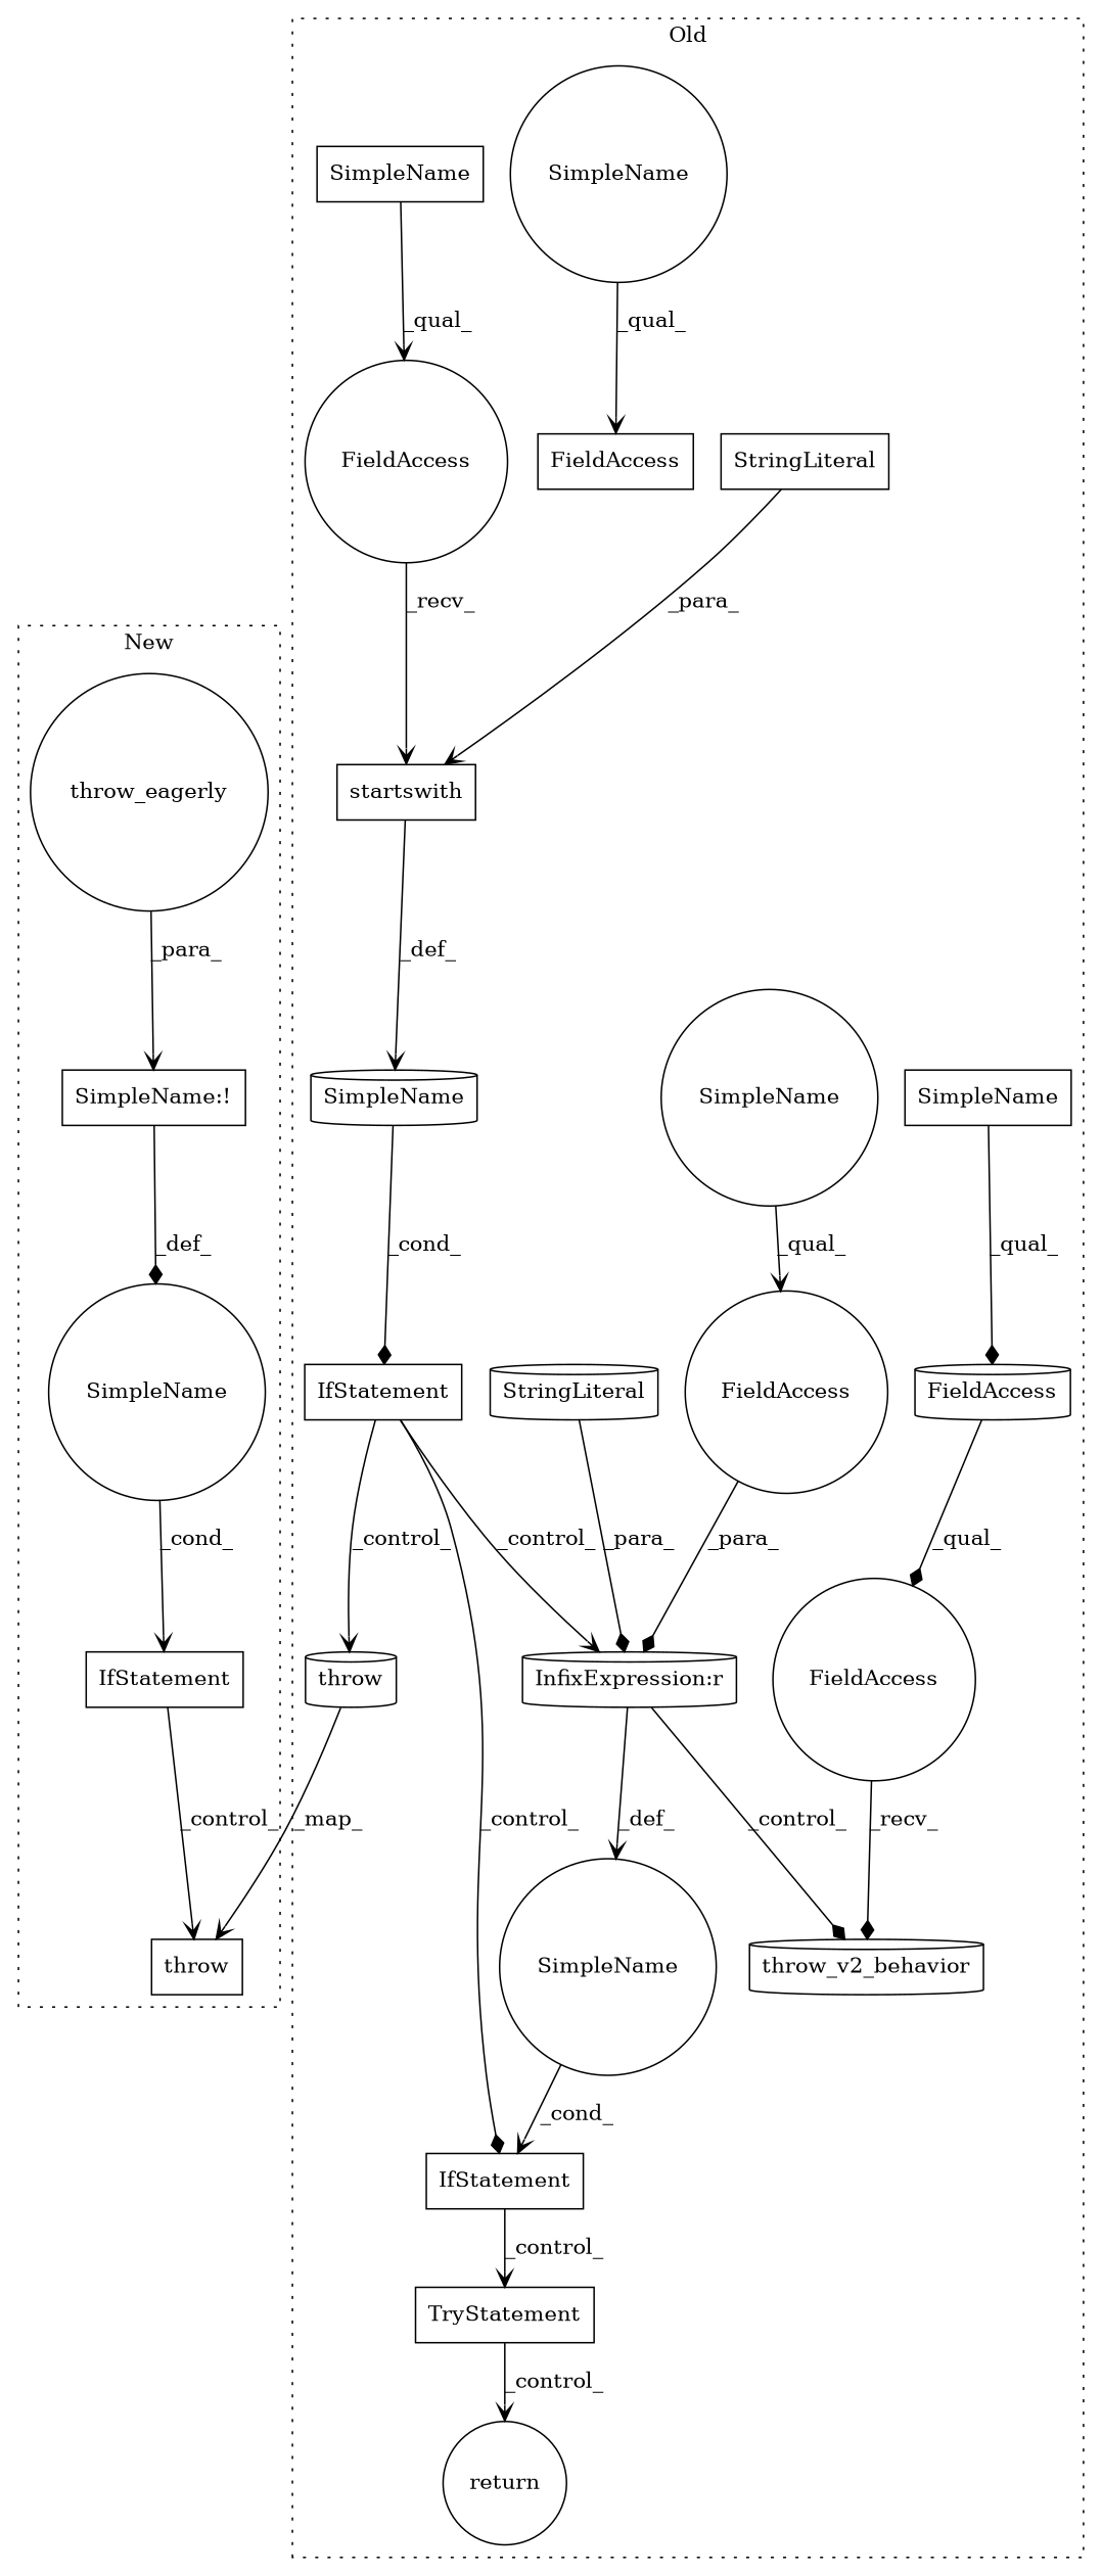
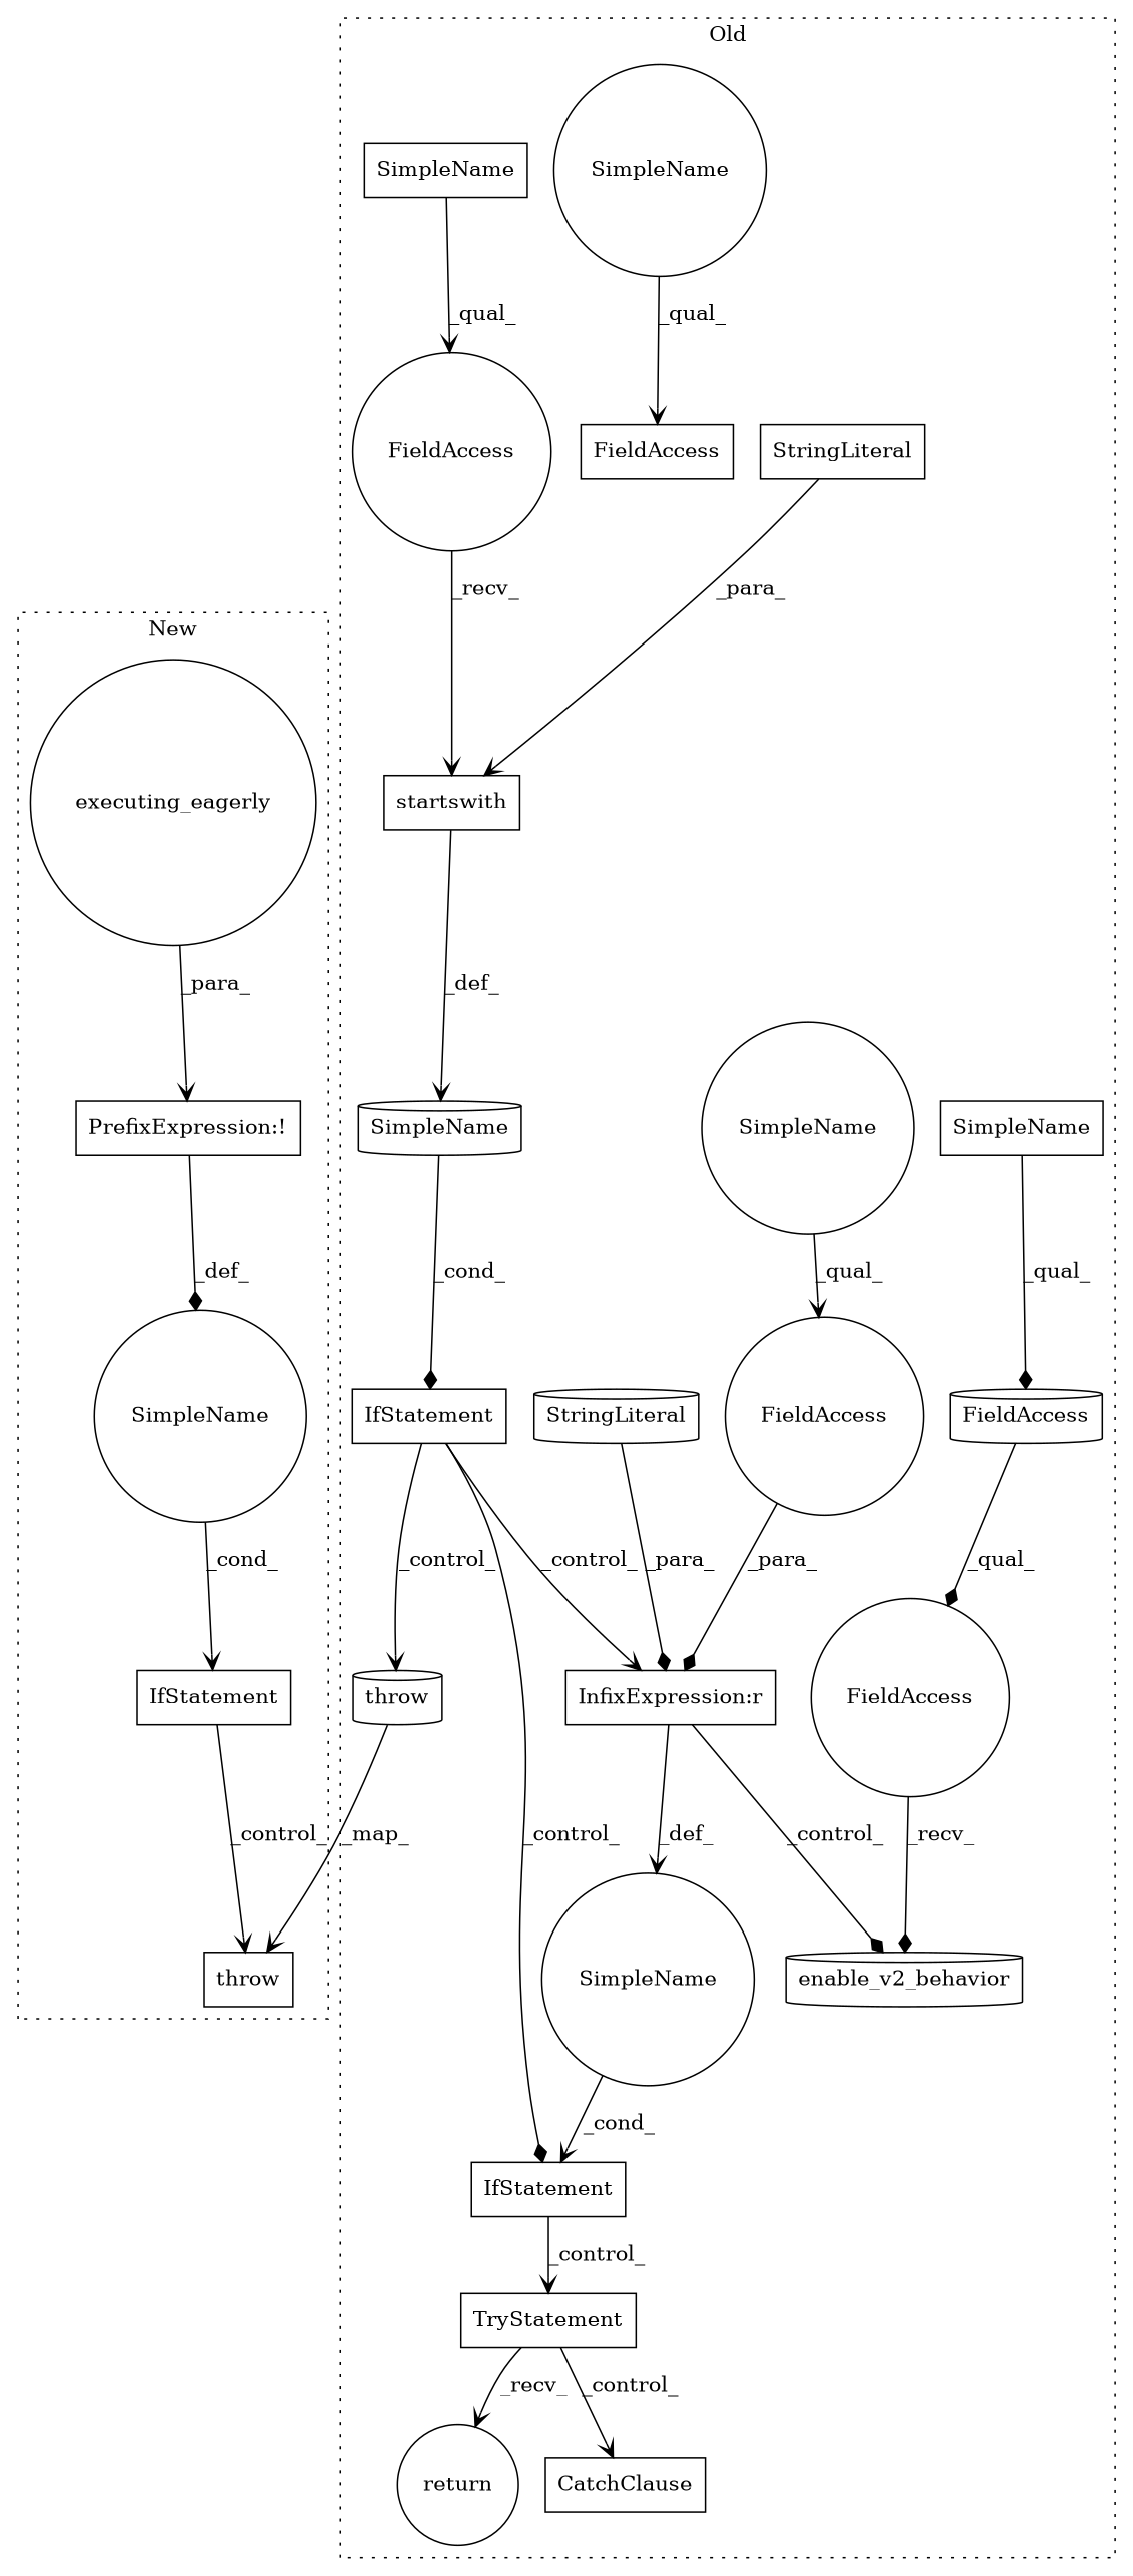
  digraph {
    node [a=42 l=10 shape=box]
    edge [arrowhead=vee]
    n1 [a=25 l="4,2" label=IfStatement s="2587,2630"]
    n2 [label=SimpleName shape=circle l=""]
    n3 [a=41 l=7 label=return s=2711 shape=circle]
    n4 [a=32 l="11,1" label=startswith s="2561,2576"]
-   n5 [a=27 l=4 label="InfixExpression:r" s=2617 shape=cylinder]
+   n5 [a=27 l=4 label="InfixExpression:r" s=2617]
    n6 [a=53 l=6 label=throw s=2811 shape=cylinder]
    n7 [a=22 l=26 label=FieldAccess s=2591 shape=circle]
    n8 [a=22 l=22 label=FieldAccess s=2538 shape=circle]
    n9 [a=22 l=26 label=FieldAccess s=2501]
    n10 [a=54 l=4 label=TryStatement s=2642]
    n11 [a=22 l=17 label=FieldAccess s=2658 shape=cylinder]
    n12 [a=22 l=20 label=FieldAccess s=2658 shape=circle]
    n13 [a=25 l="4,2" label=IfStatement s="2534,2577"]
    n14 [label=SimpleName shape=cylinder l=""]
-   n16 [a=32 l=20 label=throw_v2_behavior s=2679 shape=cylinder]
+   n15 [a=12 l="15,2" label=CatchClause s="2730,2771"]
+   n16 [a=32 l=20 label=enable_v2_behavior s=2679 shape=cylinder]
    n17 [a=45 l=9 label=StringLiteral s=2621 shape=cylinder]
    n18 [a=45 l=4 label=StringLiteral s=2572]
    n19 [label=SimpleName s=2501 shape=circle]
    n20 [label=SimpleName s=2658]
    n21 [label=SimpleName s=2538]
    n22 [label=SimpleName s=2591 shape=circle]
-   n23 [a=32 l=19 label=throw_eagerly s=2506 shape=circle]
+   n23 [a=32 l=19 label=executing_eagerly s=2506 shape=circle]
    n24 [a=25 l="4,2" label=IfStatement s="2490,2525"]
-   n25 [a=38 l=1 label="SimpleName:!" s=2494]
+   n25 [a=38 l=1 label="PrefixExpression:!" s=2494]
    n26 [label=SimpleName shape=circle l=""]
    n27 [a=53 l=6 label=throw s=2535]
    subgraph cluster_1 {
      label=Old
      style=dotted
      n1
      n2
      n3
      n4
      n5
      n6
      n7
      n8
      n9
      n10
      n11
      n12
      n13
      n14
+     n15
      n16
      n17
      n18
      n19
      n20
      n21
      n22
    }
    subgraph cluster_2 {
      label=New
      style=dotted
      n23
      n24
      n25
      n26
      n27
    }
    n1 -> n10 [label=_control_]
    n2 -> n1 [label=_cond_]
    n4 -> n14 [label=_def_]
    n5 -> n2 [label=_def_]
    n5 -> n16 [arrowhead=diamond label=_control_]
    n6 -> n27 [label=_map_]
    n7 -> n5 [arrowhead=diamond label=_para_]
    n8 -> n4 [label=_recv_]
-   n10 -> n3 [label=_control_]
+   n10 -> n3 [label=_recv_]
+   n10 -> n15 [label=_control_]
    n11 -> n12 [arrowhead=diamond label=_qual_]
    n12 -> n16 [arrowhead=diamond label=_recv_]
    n13 -> n1 [arrowhead=diamond label=_control_]
    n13 -> n5 [label=_control_]
    n13 -> n6 [label=_control_]
    n14 -> n13 [arrowhead=diamond label=_cond_]
    n17 -> n5 [arrowhead=diamond label=_para_]
    n18 -> n4 [label=_para_]
    n19 -> n9 [label=_qual_]
    n20 -> n11 [arrowhead=diamond label=_qual_]
    n21 -> n8 [label=_qual_]
    n22 -> n7 [label=_qual_]
    n23 -> n25 [label=_para_]
    n24 -> n27 [label=_control_]
    n25 -> n26 [arrowhead=diamond label=_def_]
    n26 -> n24 [label=_cond_]
  }
